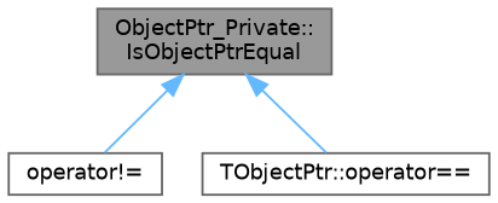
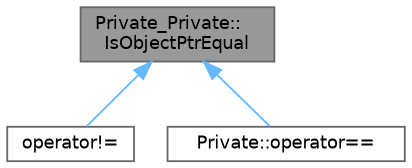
  digraph {
    rankdir=TB
    node [color=grey40 fillcolor=white fontname=Helvetica fontsize=10 shape=box style=filled]
    edge [color=steelblue1 dir=back fontname=Helvetica fontsize=10 labelfontname=Helvetica labelfontsize=10 style=solid]
-   n1 [color=gray40 fillcolor=grey60 fontcolor=black height=0.2 label="ObjectPtr_Private::\lIsObjectPtrEqual" width=0.4]
+   n1 [color=gray40 fillcolor=grey60 fontcolor=black height=0.2 label="Private_Private::\lIsObjectPtrEqual" width=0.4]
    n2 [height=0.2 label="operator!=" width=0.4]
-   n3 [height=0.2 label="TObjectPtr::operator==" width=0.4]
+   n3 [height=0.2 label="Private::operator==" width=0.4]
    n1 -> n2
    n1 -> n3
  }
